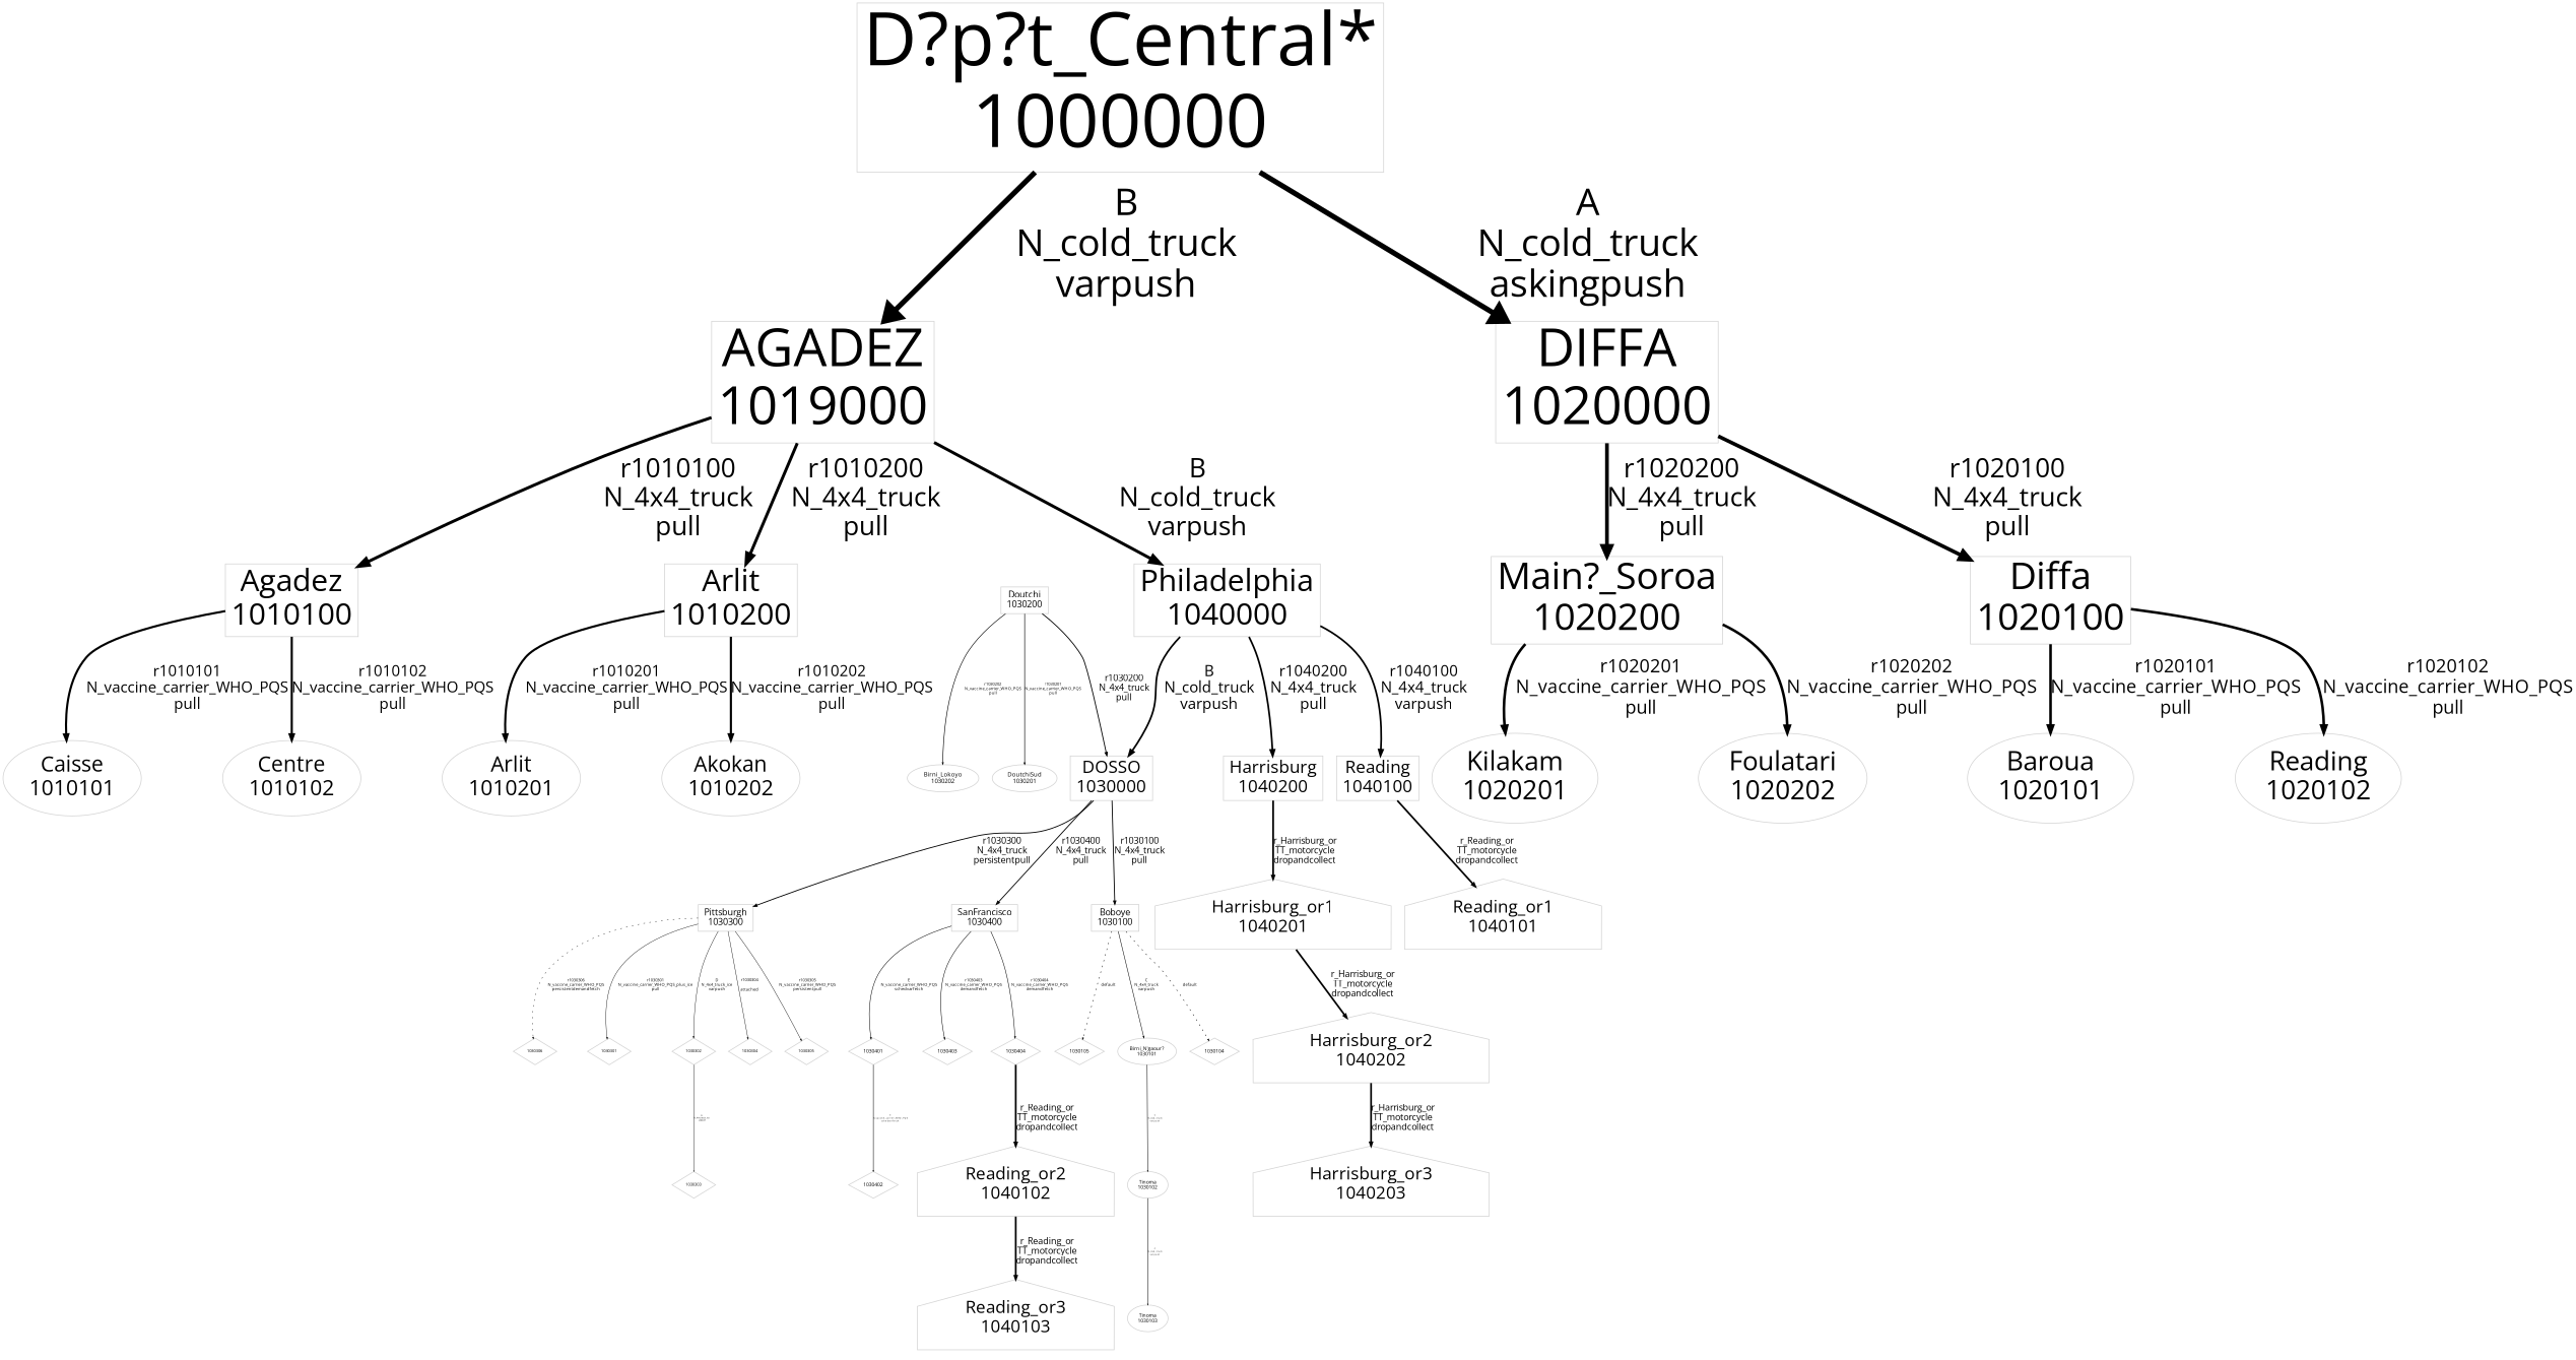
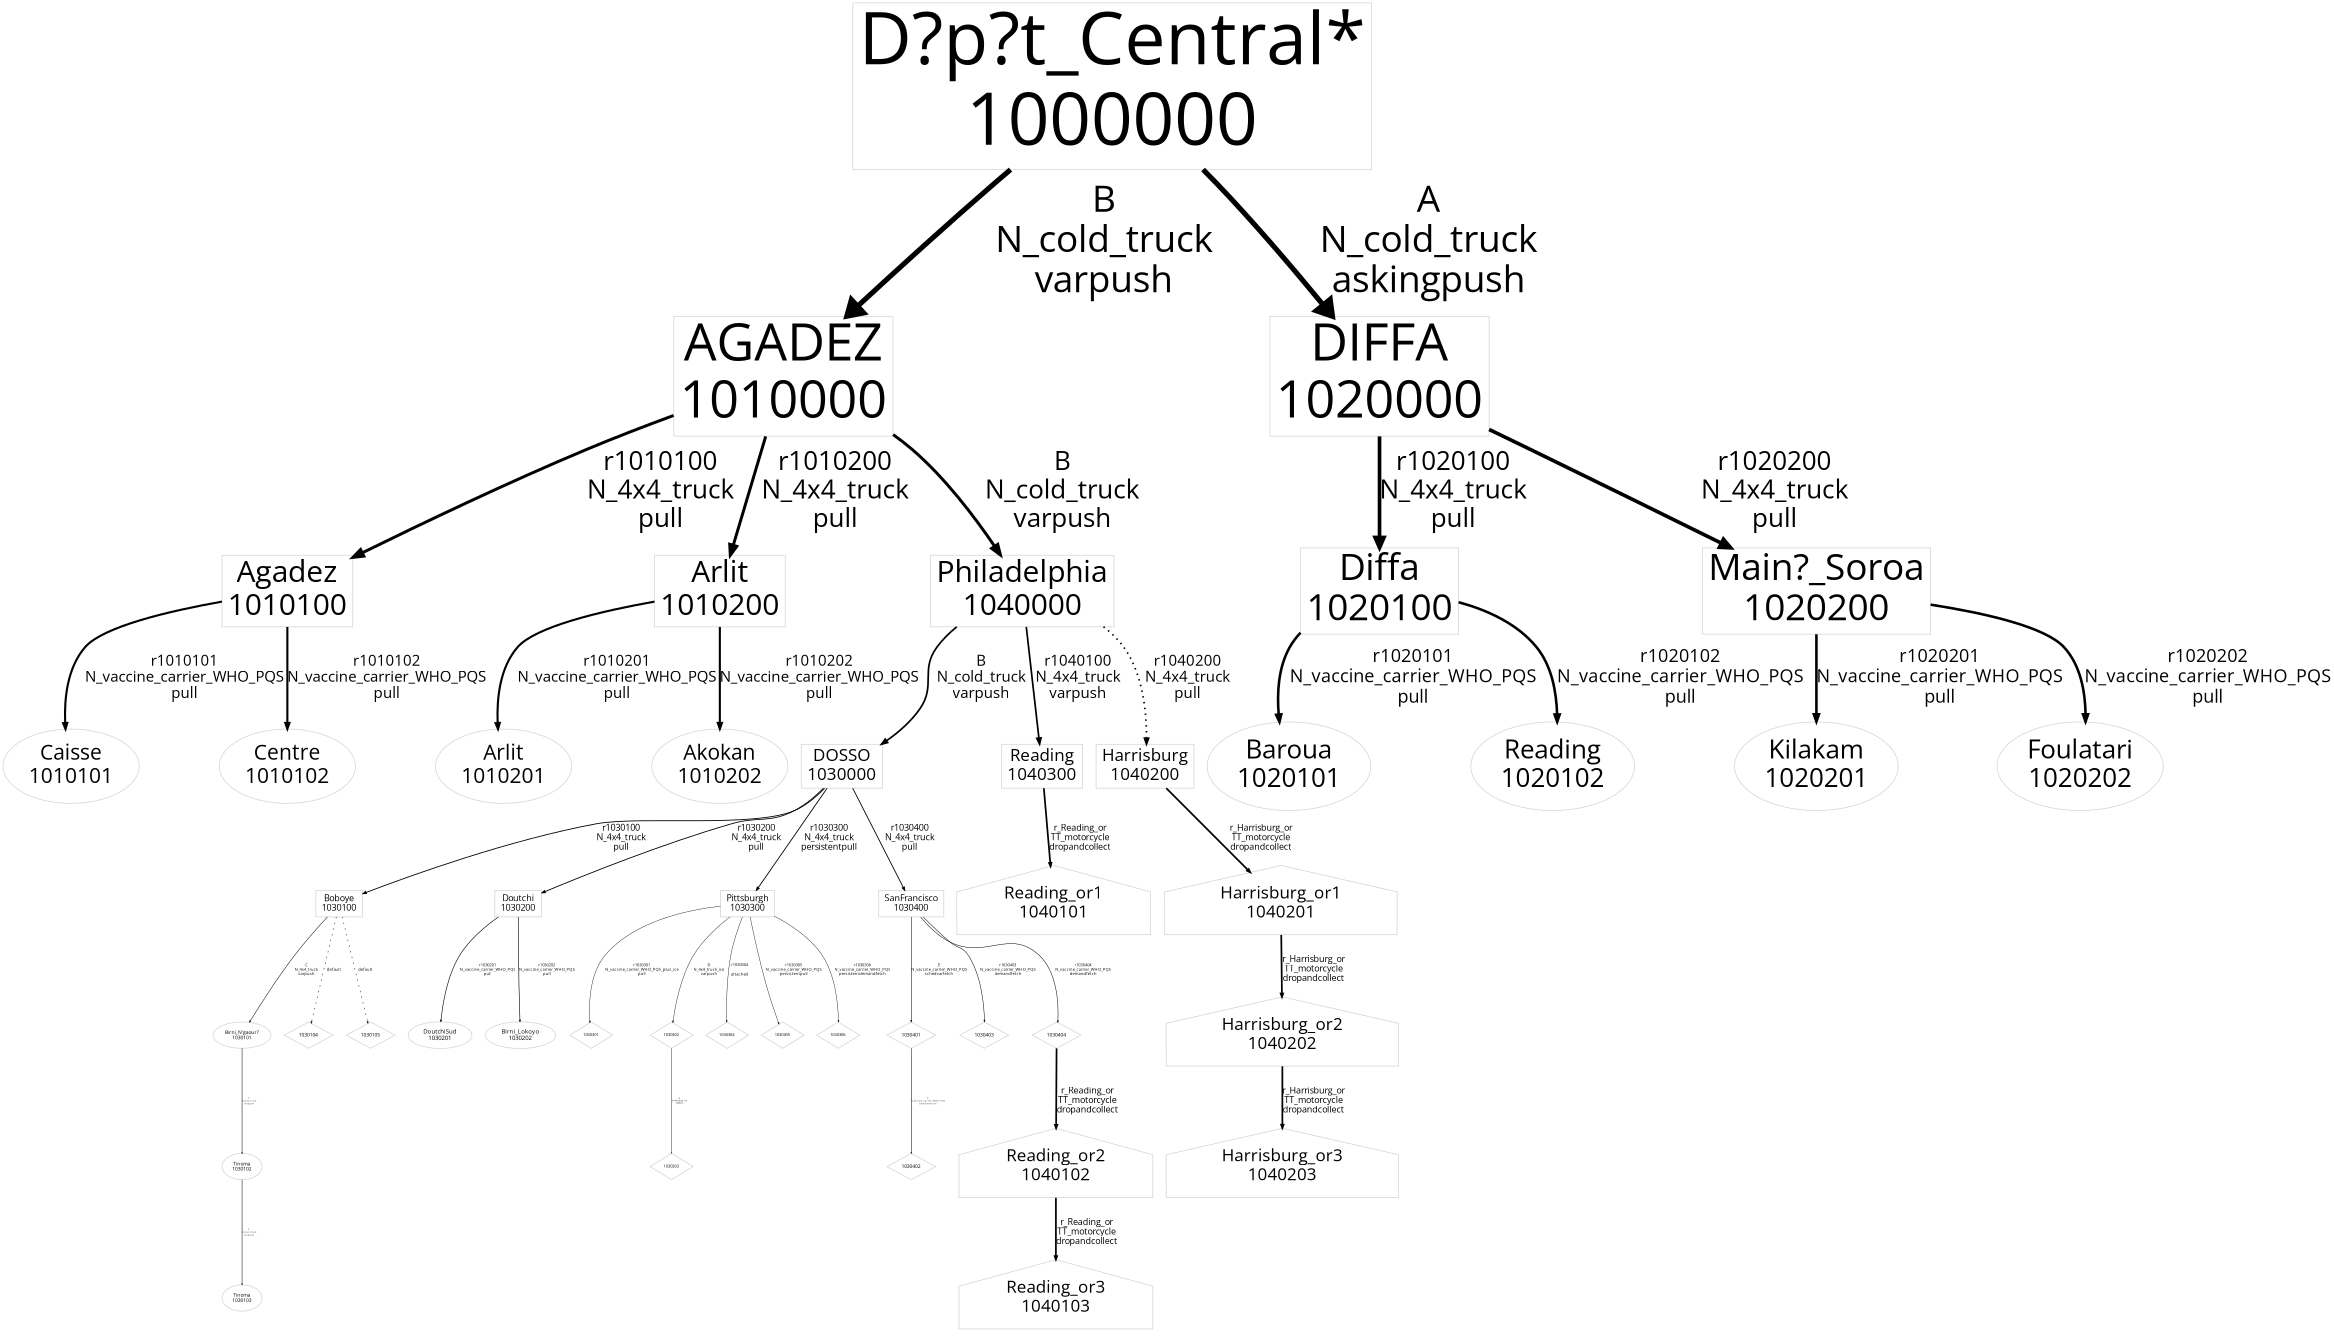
  digraph {
    fontname="Open Sans"
    node [color=lightgray fontname="Open Sans" fontsize=" 23.57" shape=box]
    edge [arrowsize="  0.24" color=black fontname="Open Sans" fontsize="  5.89" penwidth="  2.36"]
    n1 [fontsize=100.00 hermes_id=1000000 label="D?p?t_Central*\n1000000"]
-   n2 [fontsize=" 70.71" hermes_id=1010000 label="AGADEZ\n1019000"]
+   n2 [fontsize=" 70.71" hermes_id=1010000 label="AGADEZ\n1010000"]
    n3 [fontsize=" 70.71" hermes_id=1020000 label="DIFFA\n1020000"]
    n4 [fontsize=" 40.82" hermes_id=1010100 label="Agadez\n1010100"]
    n5 [fontsize=" 40.82" hermes_id=1010200 label="Arlit\n1010200"]
    n6 [fontsize=" 40.82" hermes_id=1040000 label="Philadelphia\n1040000"]
    n7 [fontsize=" 50.00" hermes_id=1020100 label="Diffa\n1020100"]
    n8 [fontsize=" 50.00" hermes_id=1020200 label="Main?_Soroa\n1020200"]
    n9 [fontsize=" 28.87" hermes_id=1010101 label="Caisse\n1010101" shape=ellipse]
    n10 [fontsize=" 28.87" hermes_id=1010102 label="Centre\n1010102" shape=ellipse]
    n11 [fontsize=" 28.87" hermes_id=1010201 label="Arlit\n1010201" shape=ellipse]
    n12 [fontsize=" 28.87" hermes_id=1010202 label="Akokan\n1010202" shape=ellipse]
    n13 [hermes_cluster=DOSSO hermes_id=1030000 label="DOSSO\n1030000"]
-   n14 [hermes_id=1040100 label="Reading\n1040100"]
+   n14 [hermes_id=1040100 label="Reading\n1040300"]
    n15 [hermes_id=1040200 label="Harrisburg\n1040200"]
    n16 [fontsize=" 35.36" hermes_id=1020101 label="Baroua\n1020101" shape=ellipse]
    n17 [fontsize=" 35.36" hermes_id=1020102 label="Reading\n1020102" shape=ellipse]
    n18 [fontsize=" 35.36" hermes_id=1020201 label="Kilakam\n1020201" shape=ellipse]
    n19 [fontsize=" 35.36" hermes_id=1020202 label="Foulatari\n1020202" shape=ellipse]
    n20 [fontsize=" 11.79" hermes_id=1030100 label="Boboye\n1030100"]
    n21 [fontsize=" 11.79" hermes_id=1030200 label="Doutchi\n1030200"]
    n22 [fontsize=" 11.79" hermes_cluster=Pittsburgh hermes_id=1030300 label="Pittsburgh\n1030300"]
    n23 [fontsize=" 11.79" hermes_id=1030400 label="SanFrancisco\n1030400"]
    n24 [fontsize="  6.80" hermes_id=1030101 label="Birni_N'gaour?\n1030101" shape=ellipse]
    n25 [fontsize="  6.80" hermes_id=1030104 label=1030104 shape=diamond]
    n26 [fontsize="  6.80" hermes_id=1030105 label=1030105 shape=diamond]
    n27 [fontsize="  8.33" hermes_id=1030201 label="DoutchiSud\n1030201" shape=ellipse]
    n28 [fontsize="  8.33" hermes_id=1030202 label="Birni_Lokoyo\n1030202" shape=ellipse]
    n29 [fontsize="  5.27" hermes_id=1030301 label=1030301 shape=diamond]
    n30 [fontsize="  5.27" hermes_id=1030302 label=1030302 shape=diamond]
    n31 [fontsize="  5.27" hermes_id=1030304 label=1030304 shape=diamond]
    n32 [fontsize="  5.27" hermes_id=1030305 label=1030305 shape=diamond]
    n33 [fontsize="  5.27" hermes_id=1030306 label=1030306 shape=diamond]
    n34 [fontsize="  6.80" hermes_id=1030401 label=1030401 shape=diamond]
    n35 [fontsize="  6.80" hermes_id=1030403 label=1030403 shape=diamond]
    n36 [fontsize="  6.80" hermes_id=1030404 label=1030404 shape=diamond]
    n37 [fontsize="  6.80" hermes_id=1030102 label="Tinoma\n1030102" shape=ellipse]
    n38 [fontsize="  6.80" hermes_id=1030103 label="Tinoma\n1030103" shape=ellipse]
    n39 [fontsize="  5.27" hermes_id=1030303 label=1030303 shape=diamond]
    n40 [fontsize="  6.80" hermes_id=1030402 label=1030402 shape=diamond]
    n41 [hermes_id=1040102 label="Reading_or2\n1040102" shape=house]
    n42 [hermes_id=1040101 label="Reading_or1\n1040101" shape=house]
    n43 [hermes_id=1040201 label="Harrisburg_or1\n1040201" shape=house]
    n44 [hermes_id=1040103 label="Reading_or3\n1040103" shape=house]
    n45 [hermes_id=1040202 label="Harrisburg_or2\n1040202" shape=house]
    n46 [hermes_id=1040203 label="Harrisburg_or3\n1040203" shape=house]
    n1 -> n2 [arrowsize="  2.00" fontsize=" 50.00" label="B\nN_cold_truck\nvarpush" penwidth="  7.07"]
    n1 -> n3 [arrowsize="  2.00" fontsize=" 50.00" label="A\nN_cold_truck\naskingpush" penwidth="  7.07"]
    n2 -> n4 [arrowsize="  1.41" fontsize=" 35.36" label="r1010100\nN_4x4_truck\npull" penwidth="  4.08"]
    n2 -> n5 [arrowsize="  1.41" fontsize=" 35.36" label="r1010200\nN_4x4_truck\npull" penwidth="  4.08"]
    n2 -> n6 [arrowsize="  1.41" fontsize=" 35.36" label="B\nN_cold_truck\nvarpush" penwidth="  4.08"]
    n3 -> n7 [arrowsize="  1.41" fontsize=" 35.36" label="r1020100\nN_4x4_truck\npull" penwidth="  5.00"]
    n3 -> n8 [arrowsize="  1.41" fontsize=" 35.36" label="r1020200\nN_4x4_truck\npull" penwidth="  5.00"]
    n4 -> n9 [arrowsize="  0.82" fontsize=" 20.41" label="r1010101\nN_vaccine_carrier_WHO_PQS\npull" penwidth="  2.89"]
    n4 -> n10 [arrowsize="  0.82" fontsize=" 20.41" label="r1010102\nN_vaccine_carrier_WHO_PQS\npull" penwidth="  2.89"]
    n5 -> n11 [arrowsize="  0.82" fontsize=" 20.41" label="r1010201\nN_vaccine_carrier_WHO_PQS\npull" penwidth="  2.89"]
    n5 -> n12 [arrowsize="  0.82" fontsize=" 20.41" label="r1010202\nN_vaccine_carrier_WHO_PQS\npull" penwidth="  2.89"]
    n6 -> n13 [arrowsize="  0.82" fontsize=" 20.41" label="B\nN_cold_truck\nvarpush"]
    n6 -> n14 [arrowsize="  0.82" fontsize=" 20.41" label="r1040100\nN_4x4_truck\nvarpush"]
-   n6 -> n15 [arrowsize="  0.82" fontsize=" 20.41" label="r1040200\nN_4x4_truck\npull"]
+   n6 -> n15 [arrowsize="  0.82" fontsize=" 20.41" label="r1040200\nN_4x4_truck\npull" style=dotted]
    n7 -> n16 [arrowsize="  1.00" fontsize=" 25.00" label="r1020101\nN_vaccine_carrier_WHO_PQS\npull" penwidth="  3.54"]
    n7 -> n17 [arrowsize="  1.00" fontsize=" 25.00" label="r1020102\nN_vaccine_carrier_WHO_PQS\npull" penwidth="  3.54"]
    n8 -> n18 [arrowsize="  1.00" fontsize=" 25.00" label="r1020201\nN_vaccine_carrier_WHO_PQS\npull" penwidth="  3.54"]
    n8 -> n19 [arrowsize="  1.00" fontsize=" 25.00" label="r1020202\nN_vaccine_carrier_WHO_PQS\npull" penwidth="  3.54"]
    n13 -> n20 [arrowsize="  0.47" fontsize=" 11.79" label="r1030100\nN_4x4_truck\npull" penwidth="  1.18"]
-   n21 -> n13 [arrowsize="  0.47" fontsize=" 11.79" label="r1030200\nN_4x4_truck\npull" penwidth="  1.18"]
+   n13 -> n21 [arrowsize="  0.47" fontsize=" 11.79" label="r1030200\nN_4x4_truck\npull" penwidth="  1.18"]
    n13 -> n22 [arrowsize="  0.47" fontsize=" 11.79" label="r1030300\nN_4x4_truck\npersistentpull" penwidth="  1.18"]
    n13 -> n23 [arrowsize="  0.47" fontsize=" 11.79" label="r1030400\nN_4x4_truck\npull" penwidth="  1.18"]
    n14 -> n42 [arrowsize="  0.47" fontsize=" 11.79" label="r_Reading_or\nTT_motorcycle\ndropandcollect"]
    n15 -> n43 [arrowsize="  0.47" fontsize=" 11.79" label="r_Harrisburg_or\nTT_motorcycle\ndropandcollect"]
    n20 -> n24 [label="C\nN_4x4_truck\nvarpush" penwidth="  0.68"]
    n20 -> n25 [label=default penwidth="  0.68" style=dotted color=""]
    n20 -> n26 [label=default penwidth="  0.68" style=dotted color=""]
    n21 -> n27 [label="r1030201\nN_vaccine_carrier_WHO_PQS\npull" penwidth="  0.83"]
    n21 -> n28 [label="r1030202\nN_vaccine_carrier_WHO_PQS\npull" penwidth="  0.83"]
    n22 -> n29 [label="r1030301\nN_vaccine_carrier_WHO_PQS_plus_ice\npull" penwidth="  0.53"]
    n22 -> n30 [label="D\nN_4x4_truck_ice\nvarpush" penwidth="  0.53"]
    n22 -> n31 [label="r1030304\n\nattached" penwidth="  0.53"]
    n22 -> n32 [label="r1030305\nN_vaccine_carrier_WHO_PQS\npersistentpull" penwidth="  0.53"]
-   n22 -> n33 [label="r1030306\nN_vaccine_carrier_WHO_PQS\npersistentdemandfetch" penwidth="  0.53" style=dotted]
+   n22 -> n33 [label="r1030306\nN_vaccine_carrier_WHO_PQS\npersistentdemandfetch" penwidth="  0.53"]
    n23 -> n34 [label="E\nN_vaccine_carrier_WHO_PQS\nschedvarfetch" penwidth="  0.68"]
    n23 -> n35 [label="r1030403\nN_vaccine_carrier_WHO_PQS\ndemandfetch" penwidth="  0.68"]
    n23 -> n36 [label="r1030404\nN_vaccine_carrier_WHO_PQS\ndemandfetch" penwidth="  0.68"]
    n24 -> n37 [arrowsize="  0.14" fontsize="  3.40" label="C\nN_4x4_truck\nvarpush" penwidth="  0.68"]
    n30 -> n39 [arrowsize="  0.11" fontsize="  2.64" label="D\nN_4x4_truck_ice\nvarpush" penwidth="  0.53"]
    n34 -> n40 [arrowsize="  0.14" fontsize="  3.40" label="E\nN_vaccine_carrier_WHO_PQS\nschedvarfetch" penwidth="  0.68"]
    n36 -> n41 [arrowsize="  0.47" fontsize=" 11.79" label="r_Reading_or\nTT_motorcycle\ndropandcollect"]
    n37 -> n38 [arrowsize="  0.14" fontsize="  3.40" label="C\nN_4x4_truck\nvarpush" penwidth="  0.68"]
    n41 -> n44 [arrowsize="  0.47" fontsize=" 11.79" label="r_Reading_or\nTT_motorcycle\ndropandcollect"]
    n43 -> n45 [arrowsize="  0.47" fontsize=" 11.79" label="r_Harrisburg_or\nTT_motorcycle\ndropandcollect"]
    n45 -> n46 [arrowsize="  0.47" fontsize=" 11.79" label="r_Harrisburg_or\nTT_motorcycle\ndropandcollect"]
  }
